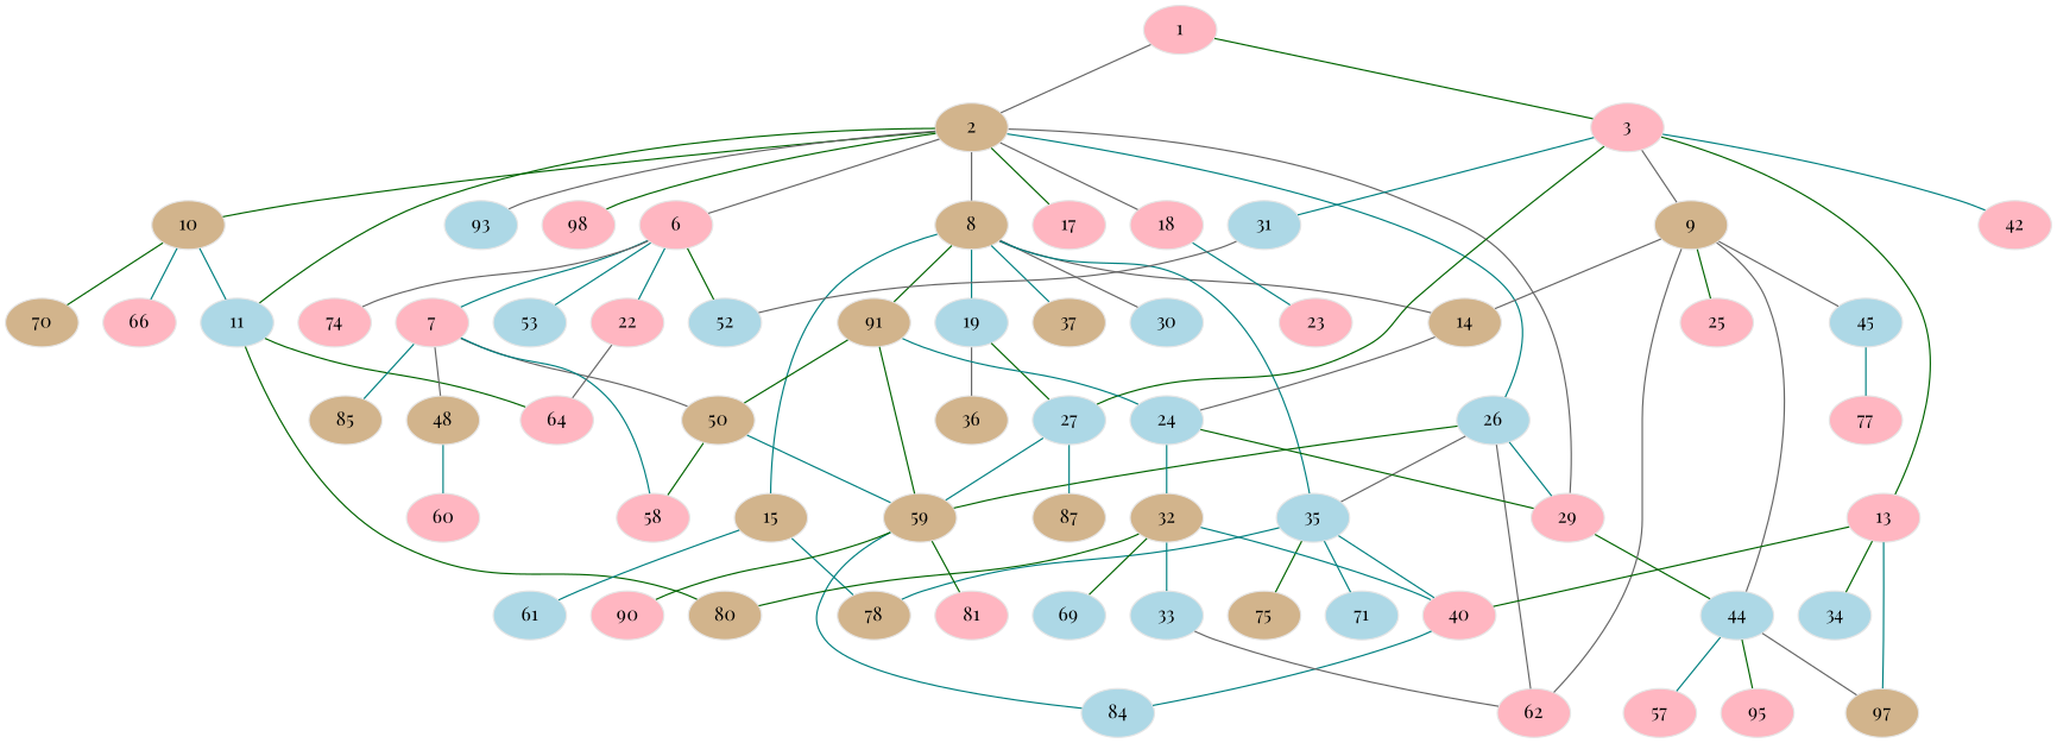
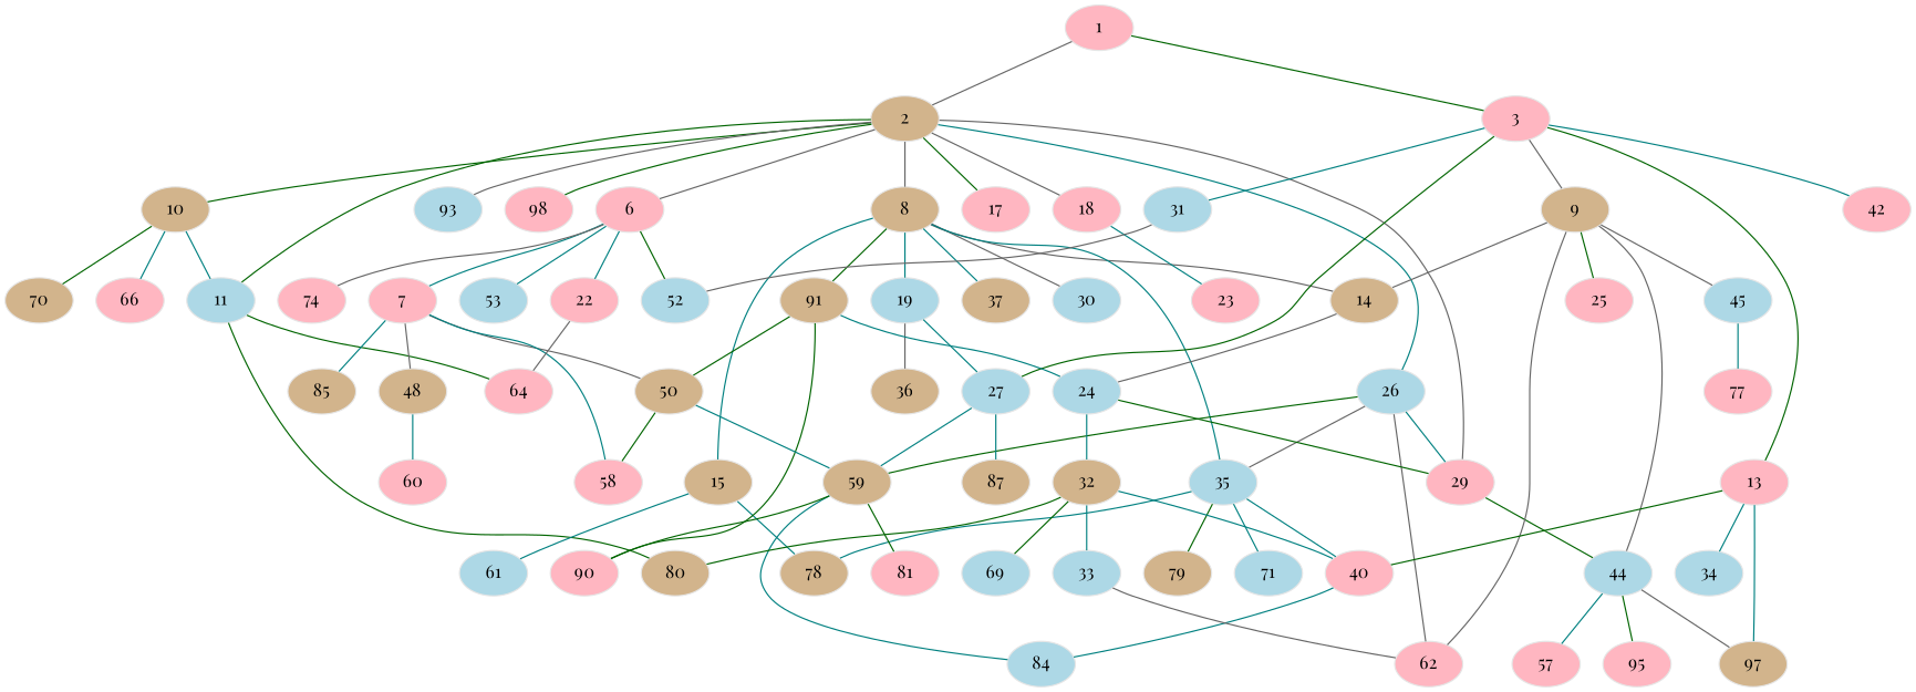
  graph {
    fontname="Playfair Display"
    node [color=gray90 fillcolor=lightpink fontname="Playfair Display" style=filled]
    edge [color=teal fontname="Playfair Display"]
    2 [fillcolor=tan super="+4"]
    6 [super="+16"]
    8 [fillcolor=tan super="+20"]
    10 [fillcolor=tan super="+54"]
    11 [fillcolor=lightblue]
    17
    18 [super="+56"]
    26 [fillcolor=lightblue super="+51"]
    29 [super="+99"]
    93 [fillcolor=lightblue]
    98
    1
    3 [super="+5"]
    9 [fillcolor=tan super="+12"]
    13 [super="+72"]
    27 [fillcolor=lightblue super="+28"]
    31 [fillcolor=lightblue]
    42 [super="+100"]
    7 [super="+55"]
    22 [super="+46"]
    52 [fillcolor=lightblue super="+94"]
    53 [fillcolor=lightblue super="+88"]
    74
    14 [fillcolor=tan]
    15 [fillcolor=tan]
    19 [fillcolor=lightblue]
    n27 [fillcolor=tan label=91 super="+49"]
    30 [fillcolor=lightblue super="+96"]
    35 [fillcolor=lightblue super="+39"]
    37 [fillcolor=tan super="+91"]
    66
    70 [fillcolor=tan]
    64 [super="+92"]
    80 [fillcolor=tan]
    23
    62 [super="+63"]
    59 [fillcolor=tan super="+67"]
    44 [fillcolor=lightblue super="+79"]
    25
    45 [fillcolor=lightblue super="+47"]
    34 [fillcolor=lightblue super="+73"]
    40 [super="+41"]
    97 [fillcolor=tan]
    87 [fillcolor=tan]
    48 [fillcolor=tan]
    50 [fillcolor=tan super="+76"]
    58
    85 [fillcolor=tan]
    60
    24 [fillcolor=lightblue super="+43"]
    61 [fillcolor=lightblue super="+82"]
    78 [fillcolor=tan]
    36 [fillcolor=tan]
    71 [fillcolor=lightblue]
-   75 [fillcolor=tan super="+83"]
+   75 [fillcolor=tan super="+83" label=79]
    57
    95
    77
    32 [fillcolor=tan super="+68"]
    33 [fillcolor=lightblue super="+38"]
    69 [fillcolor=lightblue]
    84 [fillcolor=lightblue super="+86"]
    81
    90
    2 -- 6 [color=gray40]
    2 -- 8 [color=gray40]
    2 -- 10 [color=darkgreen]
    2 -- 11 [color=darkgreen]
    2 -- 17 [color=darkgreen]
    2 -- 18 [color=gray40]
    2 -- 26
    2 -- 29 [color=gray40]
    2 -- 93 [color=gray40]
    2 -- 98 [color=darkgreen]
    6 -- 7
    6 -- 22
    6 -- 52 [color=darkgreen]
    6 -- 53
    6 -- 74 [color=gray40]
    8 -- 14 [color=gray40]
    8 -- 15
    8 -- 19
    8 -- n27 [color=darkgreen]
    8 -- 30 [color=gray40]
    8 -- 35
    8 -- 37
    10 -- 11
    10 -- 66
    10 -- 70 [color=darkgreen]
    11 -- 64 [color=darkgreen]
    11 -- 80 [color=darkgreen]
    18 -- 23
    26 -- 29
    26 -- 35 [color=gray40]
    26 -- 62 [color=gray40]
    26 -- 59 [color=darkgreen]
    29 -- 44 [color=darkgreen]
    1 -- 2 [color=gray40]
    1 -- 3 [color=darkgreen]
    3 -- 9 [color=gray40]
    3 -- 13 [color=darkgreen]
    3 -- 27 [color=darkgreen]
    3 -- 31
    3 -- 42
    9 -- 14 [color=gray40]
    9 -- 62 [color=gray40]
    9 -- 44 [color=gray40]
    9 -- 25 [color=darkgreen]
    9 -- 45 [color=gray40]
-   13 -- 34 [color=darkgreen]
+   13 -- 34
    13 -- 40 [color=darkgreen]
    13 -- 97
    27 -- 59
    27 -- 87
    31 -- 52 [color=gray40]
    7 -- 48 [color=gray40]
    7 -- 50 [color=gray40]
    7 -- 58
    7 -- 85
    22 -- 64 [color=gray40]
    14 -- 24 [color=gray40]
    15 -- 61
    15 -- 78
-   19 -- 27 [color=darkgreen]
+   19 -- 27
    19 -- 36 [color=gray40]
-   n27 -- 59 [color=darkgreen]
+   n27 -- 90 [color=darkgreen]
    n27 -- 50 [color=darkgreen]
    n27 -- 24
    35 -- 40
    35 -- 78
    35 -- 71
    35 -- 75 [color=darkgreen]
    59 -- 84
    59 -- 81 [color=darkgreen]
    59 -- 90 [color=darkgreen]
    44 -- 97 [color=gray40]
    44 -- 57
    44 -- 95 [color=darkgreen]
    45 -- 77 [weight=2]
    40 -- 84
    48 -- 60
    50 -- 59
    50 -- 58 [color=darkgreen]
    24 -- 29 [color=darkgreen]
    24 -- 32
    32 -- 80 [color=darkgreen]
    32 -- 40
    32 -- 33
    32 -- 69 [color=darkgreen]
    33 -- 62 [color=gray40]
  }
